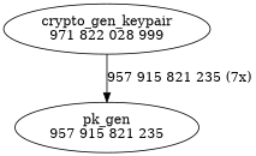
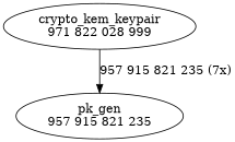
  digraph {
-   n1 [label="crypto_gen_keypair\n971 822 028 999"]
+   n1 [label="crypto_kem_keypair\n971 822 028 999"]
    n2 [label="pk_gen\n957 915 821 235"]
    n1 -> n2 [label="957 915 821 235 (7x)" weight=3]
  }
